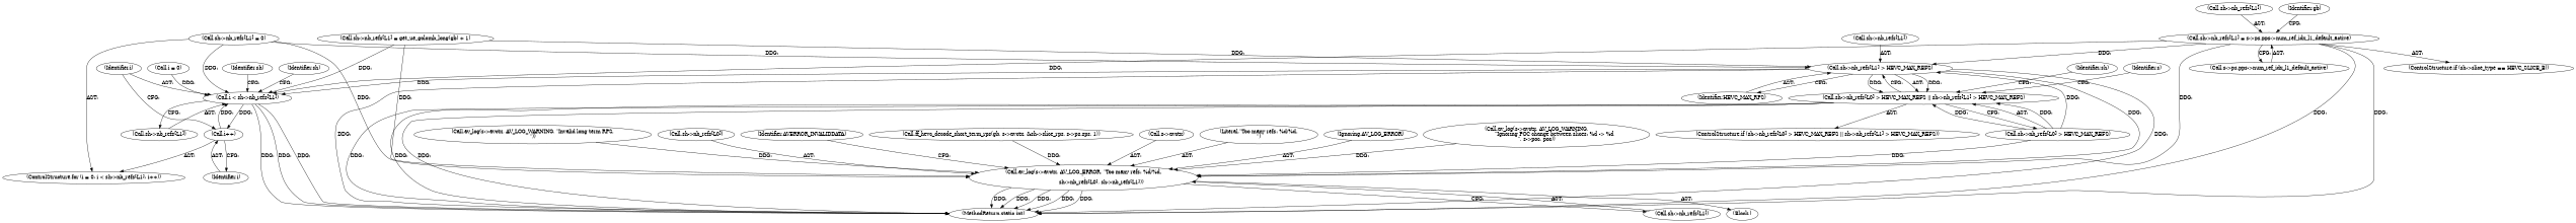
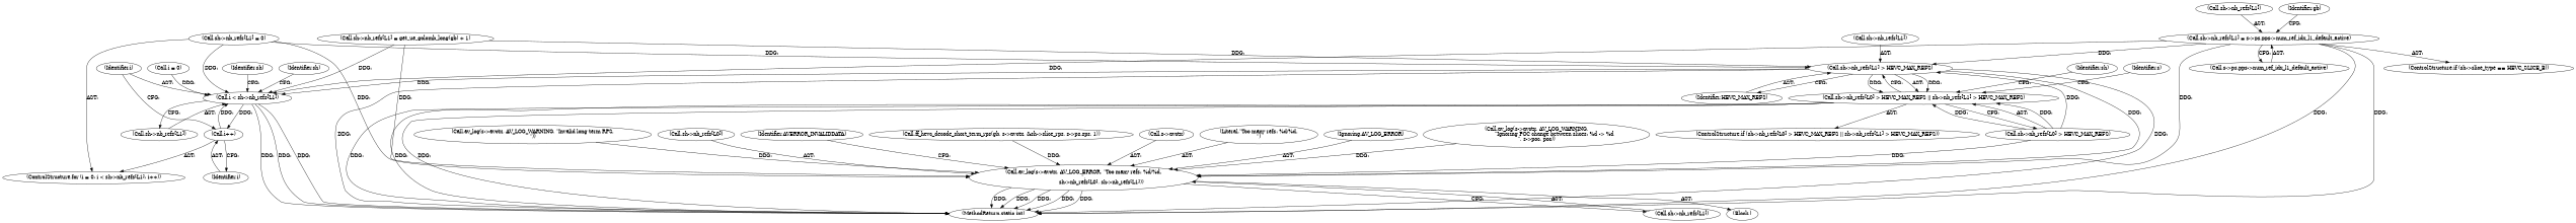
  digraph {
    n1 [label="(Call,sh->nb_refs[L1] = s->ps.pps->num_ref_idx_l1_default_active)"]
    n2 [label="(Call,sh->nb_refs[L1] > HEVC_MAX_REFS)"]
    n3 [label="(Call,av_log(s->avctx, AV_LOG_ERROR, \"Too many refs: %d/%d.\n\",\n                       sh->nb_refs[L0], sh->nb_refs[L1]))"]
    n4 [label="(Call,i < sh->nb_refs[L1])"]
    n5 [label="(Call,s->ps.pps->num_ref_idx_l1_default_active)"]
    n6 [label="(MethodReturn,static int)"]
    n7 [label="(ControlStructure,if (sh->slice_type == HEVC_SLICE_B))"]
    n8 [label="(Call,sh->nb_refs[L0] > HEVC_MAX_REFS || sh->nb_refs[L1] > HEVC_MAX_REFS)"]
-   n9 [label="(Identifier,HEVC_MAX_RPS)"]
+   n9 [label="(Identifier,HEVC_MAX_REFS)"]
    n10 [label="(Block,)"]
    n11 [label="(Call,sh->nb_refs[L1])"]
    n12 [label="(Call,i++)"]
    n13 [label="(Call,sh->nb_refs[L1])"]
    n14 [label="(ControlStructure,if (sh->nb_refs[L0] > HEVC_MAX_REFS || sh->nb_refs[L1] > HEVC_MAX_REFS))"]
    n15 [label="(Call,sh->nb_refs[L0] > HEVC_MAX_REFS)"]
    n16 [label="(ControlStructure,for (i = 0; i < sh->nb_refs[L1]; i++))"]
    n17 [label="(Identifier,i)"]
    n18 [label="(Call,ff_hevc_decode_short_term_rps(gb, s->avctx, &sh->slice_rps, s->ps.sps, 1))"]
    n19 [label="(Identifier,sh)"]
    n20 [label="(Call,sh->nb_refs[L1])"]
    n21 [label="(Call,sh->nb_refs[L1] = get_ue_golomb_long(gb) + 1)"]
    n22 [label="(Call,s->avctx)"]
    n23 [label="(Literal,\"Too many refs: %d/%d.\n\")"]
    n24 [label="(Ignoring,AV_LOG_ERROR)"]
    n25 [label="(Call,av_log(s->avctx, AV_LOG_WARNING,\n                       \"Ignoring POC change between slices: %d -> %d\n\", s->poc, poc))"]
    n26 [label="(Call,av_log(s->avctx, AV_LOG_WARNING, \"Invalid long term RPS.\n\"))"]
    n27 [label="(Call,sh->nb_refs[L0])"]
    n28 [label="(Identifier,s)"]
    n29 [label="(Call,i = 0)"]
    n30 [label="(Identifier,sh)"]
    n31 [label="(Call,sh->nb_refs[L1] = 0)"]
    n32 [label="(Identifier,AVERROR_INVALIDDATA)"]
    n33 [label="(Identifier,gb)"]
    n34 [label="(Identifier,sh)"]
    n35 [label="(Call,sh->nb_refs[L1])"]
    n36 [label="(Identifier,i)"]
    n1 -> n2 [label="DDG: "]
    n1 -> n3 [label="DDG: "]
    n1 -> n4 [label="DDG: "]
    n1 -> n5 [label="CFG: "]
    n1 -> n6 [label="DDG: "]
    n1 -> n6 [label="DDG: "]
    n1 -> n7 [label="AST: "]
    n2 -> n3 [label="DDG: "]
    n2 -> n4 [label="DDG: "]
    n2 -> n6 [label="DDG: "]
    n2 -> n6 [label="DDG: "]
    n2 -> n8 [label="AST: "]
    n2 -> n8 [label="DDG: "]
    n2 -> n8 [label="DDG: "]
    n2 -> n9 [label="CFG: "]
    n3 -> n6 [label="DDG: "]
    n3 -> n6 [label="DDG: "]
    n3 -> n6 [label="DDG: "]
    n3 -> n6 [label="DDG: "]
    n3 -> n6 [label="DDG: "]
    n3 -> n10 [label="AST: "]
    n3 -> n11 [label="CFG: "]
    n4 -> n6 [label="DDG: "]
    n4 -> n6 [label="DDG: "]
    n4 -> n6 [label="DDG: "]
    n4 -> n12 [label="DDG: "]
    n4 -> n13 [label="CFG: "]
    n5 -> n1 [label="AST: "]
    n8 -> n2 [label="CFG: "]
    n8 -> n6 [label="DDG: "]
    n8 -> n6 [label="DDG: "]
    n8 -> n6 [label="DDG: "]
    n8 -> n14 [label="AST: "]
    n8 -> n15 [label="CFG: "]
    n9 -> n2 [label="AST: "]
    n11 -> n3 [label="AST: "]
    n12 -> n4 [label="DDG: "]
    n12 -> n16 [label="AST: "]
    n12 -> n17 [label="CFG: "]
    n13 -> n4 [label="AST: "]
    n15 -> n2 [label="DDG: "]
    n15 -> n3 [label="DDG: "]
    n15 -> n8 [label="AST: "]
    n15 -> n8 [label="DDG: "]
    n15 -> n8 [label="DDG: "]
    n17 -> n12 [label="AST: "]
    n18 -> n3 [label="DDG: "]
    n19 -> n8 [label="CFG: "]
    n20 -> n1 [label="AST: "]
    n21 -> n2 [label="DDG: "]
    n21 -> n3 [label="DDG: "]
    n21 -> n4 [label="DDG: "]
    n22 -> n3 [label="AST: "]
    n23 -> n3 [label="AST: "]
    n24 -> n3 [label="AST: "]
    n25 -> n3 [label="DDG: "]
    n26 -> n3 [label="DDG: "]
    n27 -> n3 [label="AST: "]
    n28 -> n8 [label="CFG: "]
    n29 -> n4 [label="DDG: "]
    n30 -> n4 [label="CFG: "]
    n31 -> n2 [label="DDG: "]
    n31 -> n3 [label="DDG: "]
    n31 -> n4 [label="DDG: "]
    n31 -> n16 [label="AST: "]
    n32 -> n3 [label="CFG: "]
    n33 -> n1 [label="CFG: "]
    n34 -> n4 [label="CFG: "]
    n35 -> n2 [label="AST: "]
    n36 -> n4 [label="AST: "]
    n36 -> n12 [label="CFG: "]
  }
